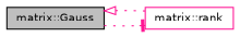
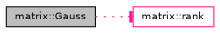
  digraph {
    rankdir=LR
    node [fontname=Helvetica fontsize=10 shape=record style=filled]
    edge [color=deeppink fontname=Helvetica fontsize=10 labelfontname=Helvetica labelfontsize=10 style=dotted]
    n1 [color=black fillcolor=grey75 fontcolor=black height=0.2 label="matrix::Gauss" width=0.4]
    n2 [color=deeppink fillcolor=white height=0.2 label="matrix::rank" width=0.4]
    n1 -> n2 [arrowhead=tee]
-   n2 -> n1 [arrowhead=onormal]
  }
